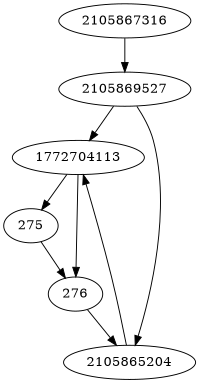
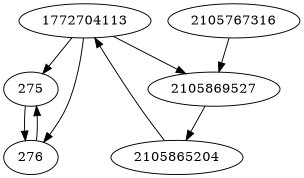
  strict digraph {
    1772704113
    275
    276
    2105865204
-   2105867316
+   2105867316 [label=2105767316]
    2105869527
    1772704113 -> 275
    1772704113 -> 276
    275 -> 276
-   276 -> 2105865204
+   276 -> 275
    2105865204 -> 1772704113
    2105867316 -> 2105869527
-   2105869527 -> 1772704113
+   1772704113 -> 2105869527
    2105869527 -> 2105865204
  }
